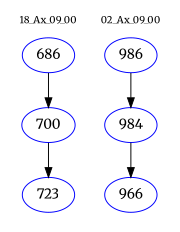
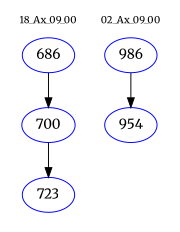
  digraph {
    fontname=Merriweather
    node [color=blue fontname=Merriweather]
    edge [color=black fontname=Merriweather]
    n1 [label=686]
    n2 [label=700]
    n3 [label=723]
    n4 [label=986]
-   n5 [label=984]
-   n6 [label=966]
+   n5 [label=954]
    subgraph cluster_1 {
      color=white
      fontsize=10
      label="18_Ax_09_00"
      n1
      n2
      n3
    }
    subgraph cluster_2 {
      color=white
      fontsize=10
      label="02_Ax_09_00"
      n4
      n5
-     n6
    }
    n1 -> n2
    n2 -> n3
    n4 -> n5
-   n5 -> n6
  }
